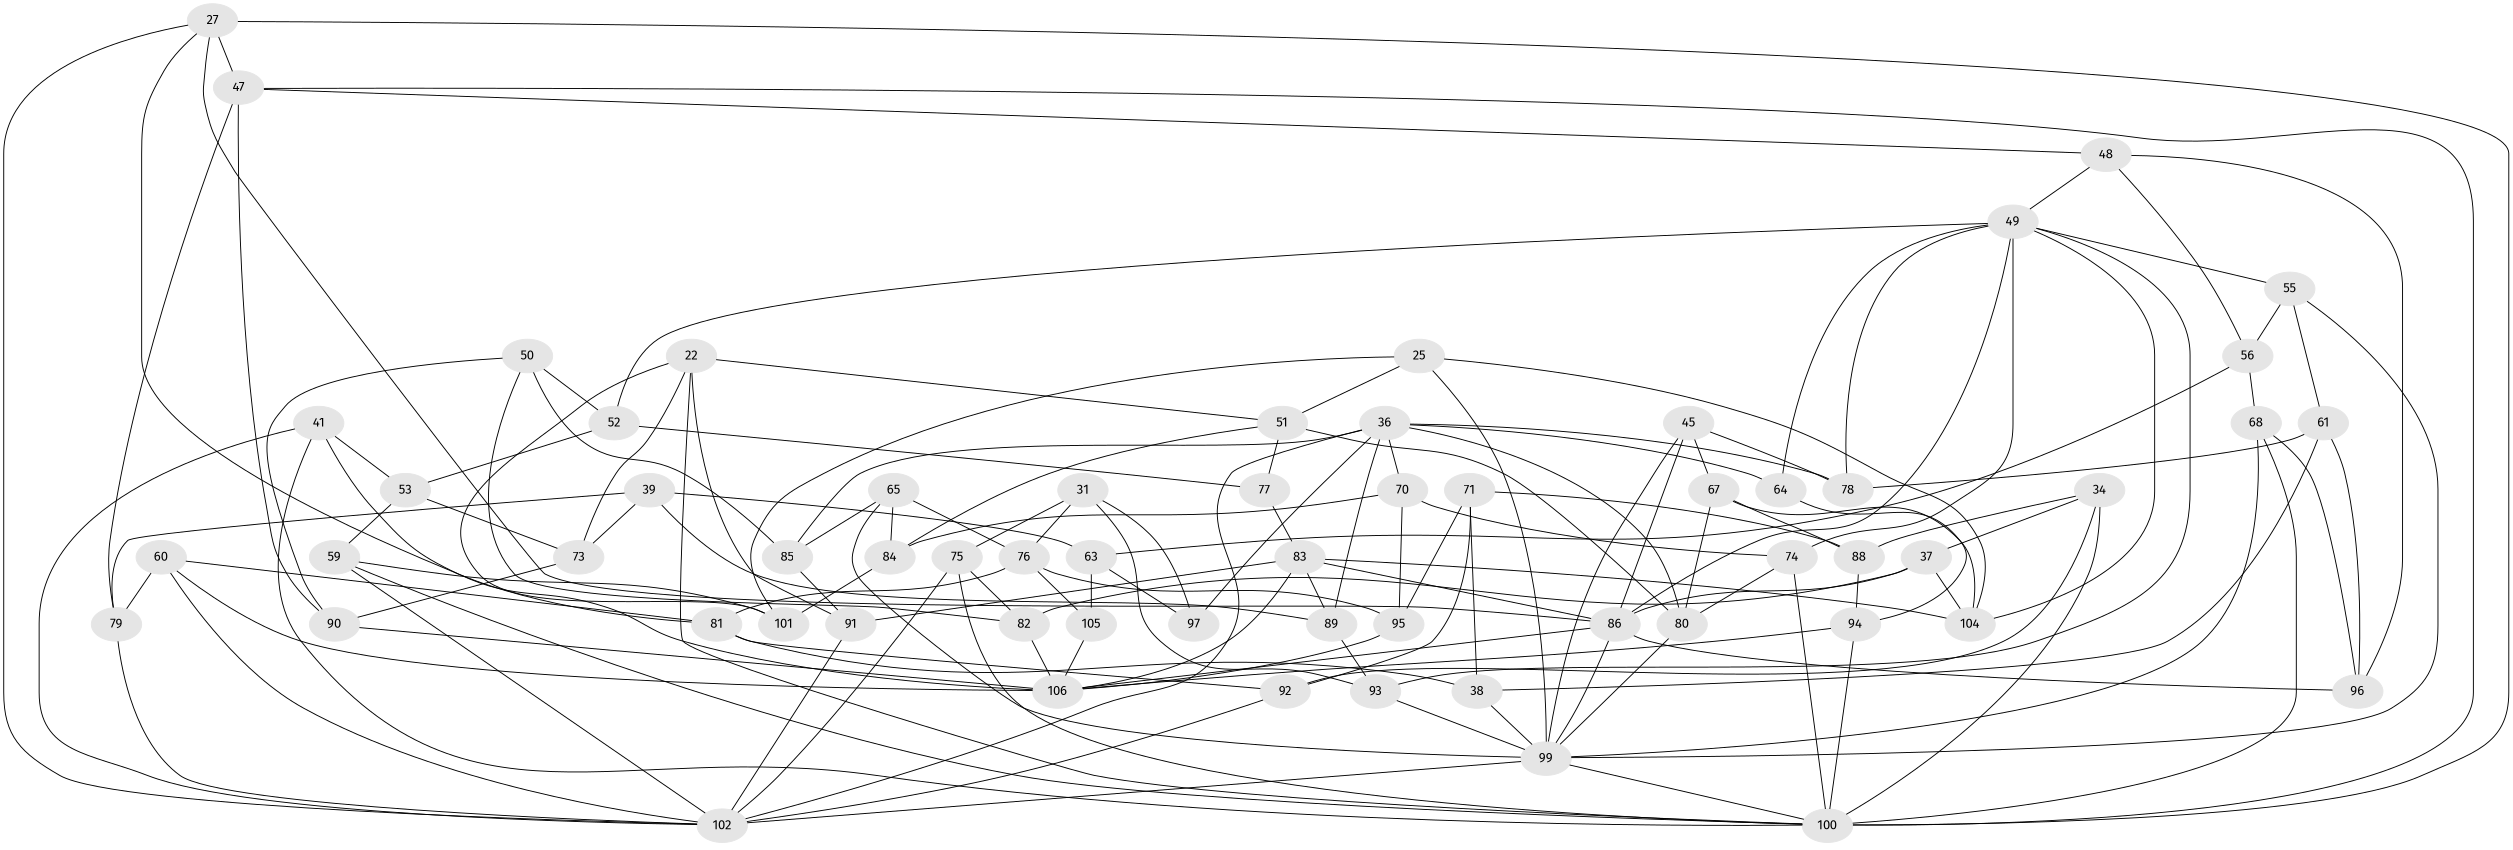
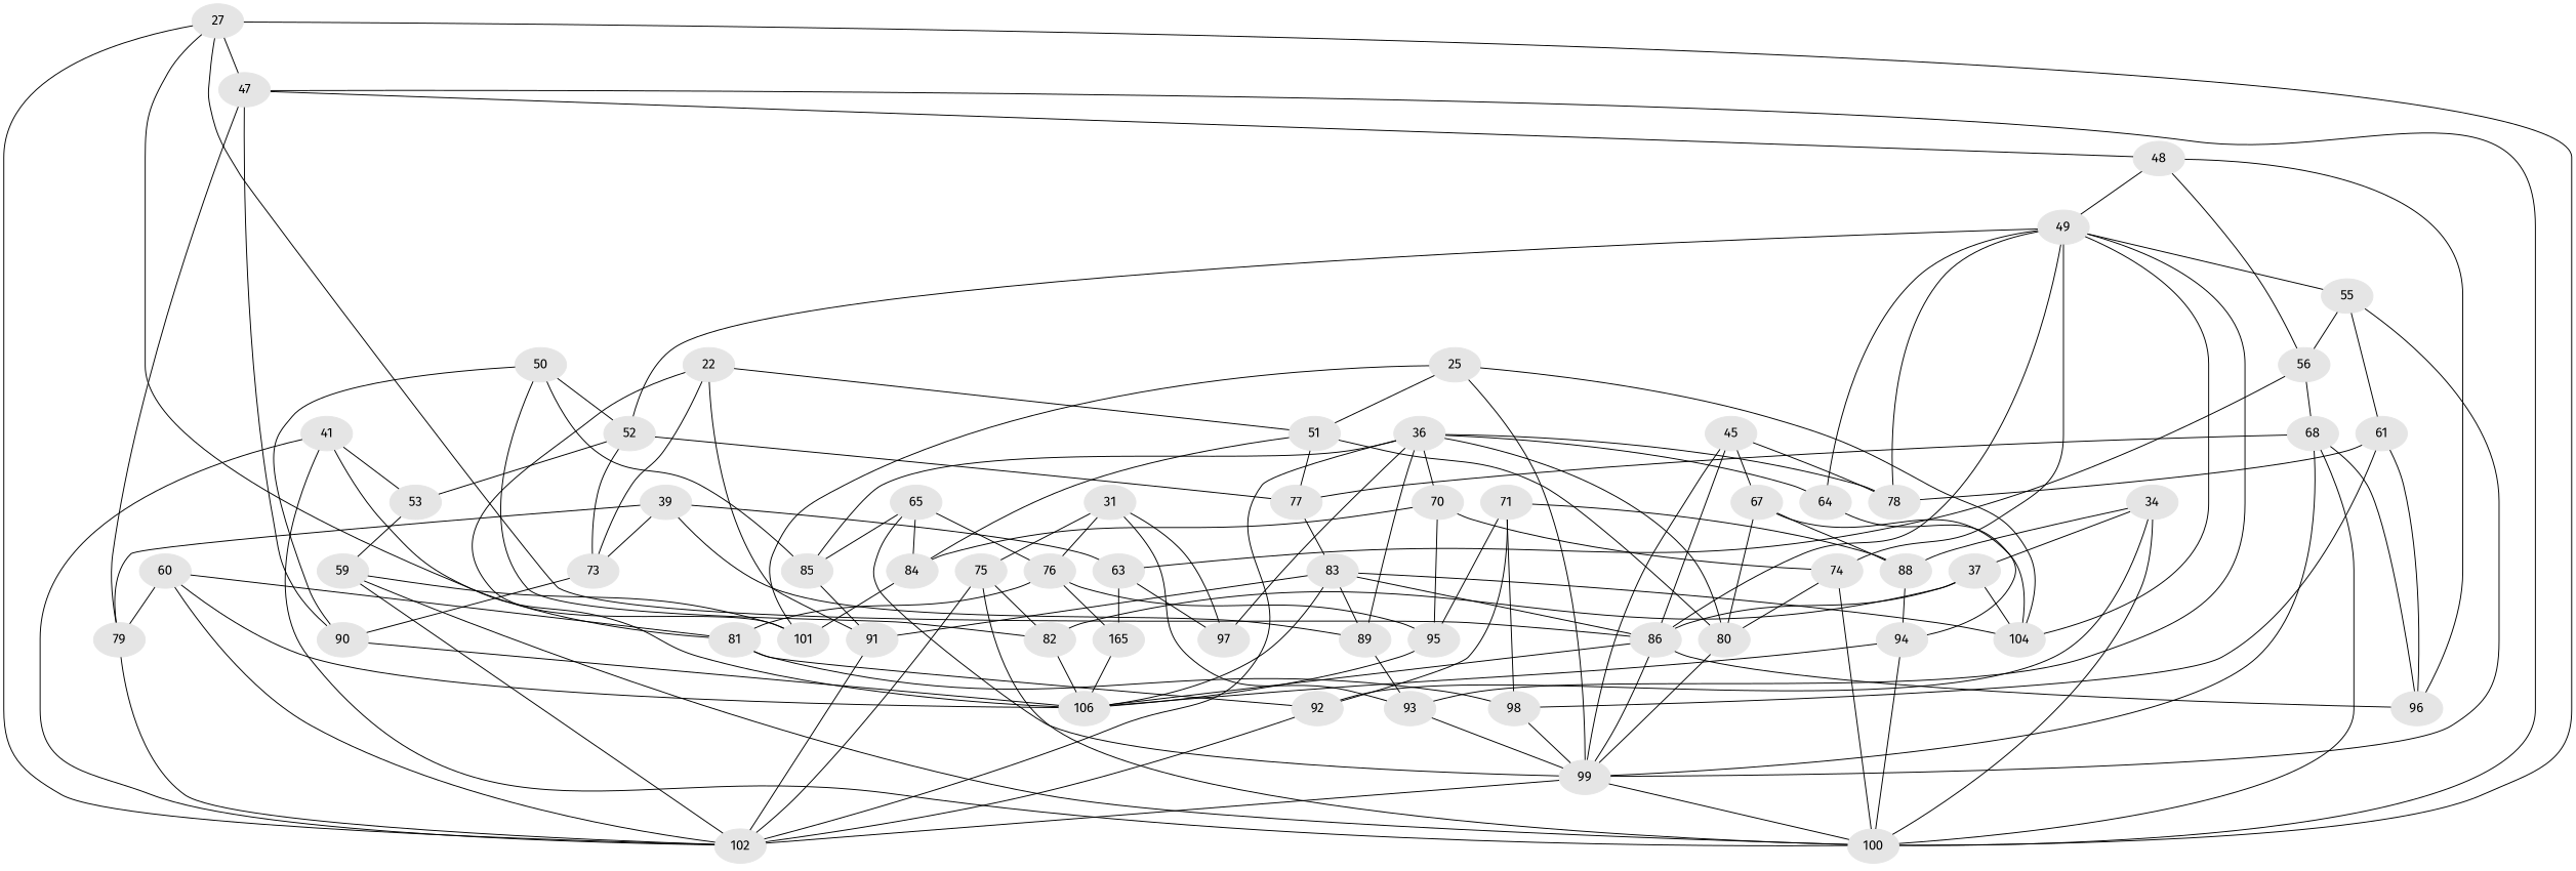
  graph {
    fontname="Fira Sans"
    node [color=gray90 fontname="Fira Sans" style=filled]
    edge [fontname="Fira Sans"]
    22 [super="+9"]
    51 [super="+19"]
    73 [super="+6+28"]
    91
    100 [super="+24"]
    101
    80 [super="+3+14"]
    77
    84
    90
    102 [super="+43+58"]
    25
    99 [super="+57+46"]
    104 [super="+1"]
    27 [super="+13"]
    47 [super="+20"]
    81 [super="+10"]
    86 [super="+21+30"]
    79
    48
    92
-   98 [label=38]
+   98
    106 [super="+72"]
    96
    31
    75
    76 [super="+44"]
    93
    97
    82
-   105
+   105 [label=165]
    95
    34
    37
    88
    94
    36 [super="+33+26"]
    64 [super="+62"]
    70
    78
    85
    89
    74 [super="+7"]
    39
    63
    41
    53
    59
    45
    67
    49 [super="+40"]
    56 [super="+35"]
    52
    55
    68 [super="+66"]
    61
    50
    83 [super="+69+38"]
    60 [super="+42"]
    65
    71
    22 -- 51
    22 -- 73 [weight=2]
    22 -- 91
-   22 -- 100
    22 -- 101
    51 -- 80 [weight=2]
    51 -- 77
    51 -- 84
    73 -- 90
    91 -- 102
    80 -- 99
    77 -- 83
    84 -- 101
    90 -- 106
    25 -- 51
    25 -- 101
    25 -- 99
    25 -- 104
    99 -- 100
    99 -- 102 [weight=2]
    27 -- 100
    27 -- 102
    27 -- 47 [weight=2]
    27 -- 81
    27 -- 86
    47 -- 100
    47 -- 90
    47 -- 79
    47 -- 48
    81 -- 92
    81 -- 98
    86 -- 99
    86 -- 106
    86 -- 96
    79 -- 102
    48 -- 96
    48 -- 49
    48 -- 56
    92 -- 102
    98 -- 99
    31 -- 75
    31 -- 76
    31 -- 93
    31 -- 97
    75 -- 100
    75 -- 102
    75 -- 82
    76 -- 81 [weight=2]
    76 -- 105
    76 -- 95
    93 -- 99
    82 -- 106
    105 -- 106
    95 -- 106
    34 -- 100
    34 -- 92
    34 -- 37
    34 -- 88
    37 -- 104
    37 -- 86
    37 -- 82
    88 -- 94
    94 -- 100
    94 -- 106
    36 -- 80
    36 -- 102 [weight=2]
    36 -- 97
    36 -- 64 [weight=2]
    36 -- 70
    36 -- 78
    36 -- 85
    36 -- 89
    64 -- 94
    70 -- 84
    70 -- 95
    70 -- 74
    85 -- 91
    89 -- 93
    74 -- 100
    74 -- 80 [weight=2]
    39 -- 73
    39 -- 79
    39 -- 89
    39 -- 63
    63 -- 97
    63 -- 105
    41 -- 100
    41 -- 102
    41 -- 106
    41 -- 53
-   53 -- 73
+   52 -- 73
    53 -- 59
    59 -- 100
    59 -- 101
    59 -- 102
    45 -- 99
    45 -- 86
    45 -- 78
    45 -- 67
    67 -- 80
    67 -- 104
    67 -- 88
    49 -- 104
    49 -- 86
    49 -- 93
    49 -- 64
    49 -- 78
    49 -- 74 [weight=2]
    49 -- 52
    49 -- 55
    56 -- 63
    56 -- 68
    52 -- 77
    52 -- 53
    55 -- 99
    55 -- 56
    55 -- 61
    68 -- 100 [weight=2]
+   68 -- 77
    68 -- 99
    68 -- 96
    61 -- 98
    61 -- 96
    61 -- 78
    50 -- 90
    50 -- 82
    50 -- 85
    50 -- 52
    83 -- 91
    83 -- 104 [weight=2]
    83 -- 86
    83 -- 106 [weight=2]
    83 -- 89
    60 -- 102
    60 -- 81
    60 -- 79
    60 -- 106 [weight=3]
    65 -- 84
    65 -- 99
    65 -- 76
    65 -- 85
    71 -- 92
    71 -- 98
    71 -- 95
    71 -- 88
  }
